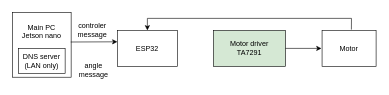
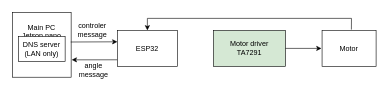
  <mxCell id="0" />
  <mxCell id="1" parent="0" />
  <mxCell id="2" value="Motor driver&lt;br&gt;TA7291" style="rounded=0;whiteSpace=wrap;html=1;fillColor=#d5e8d4;" vertex="1" parent="1"><mxGeometry x="355" y="50" width="120" height="60" as="geometry" /></mxCell>
  <mxCell id="3" value="" style="endArrow=classic;html=1;rounded=0;exitX=1;exitY=0.5;exitDx=0;exitDy=0;" edge="1" parent="1" source="2"><mxGeometry width="50" height="50" relative="1" as="geometry"><mxPoint x="395" y="100" as="sourcePoint" /><mxPoint x="535" y="80" as="targetPoint" /></mxGeometry></mxCell>
  <mxCell id="4" value="Motor" style="rounded=0;whiteSpace=wrap;html=1;" vertex="1" parent="1"><mxGeometry x="536" y="50" width="90" height="60" as="geometry" /></mxCell>
  <mxCell id="5" value="ESP32" style="rounded=0;whiteSpace=wrap;html=1;" vertex="1" parent="1"><mxGeometry x="195" y="50" width="100" height="60" as="geometry" /></mxCell>
  <mxCell id="6" value="" style="endArrow=classic;html=1;rounded=0;entryX=0.5;entryY=0;entryDx=0;entryDy=0;" edge="1" parent="1" target="5"><mxGeometry width="50" height="50" relative="1" as="geometry"><mxPoint x="245" y="30" as="sourcePoint" /><mxPoint x="225" as="targetPoint" y="-90" /></mxGeometry></mxCell>
  <mxCell id="7" value="" style="endArrow=none;html=1;rounded=0;" edge="1" parent="1"><mxGeometry width="50" height="50" relative="1" as="geometry"><mxPoint x="245" y="30" as="sourcePoint" /><mxPoint x="585" y="30" as="targetPoint" /></mxGeometry></mxCell>
  <mxCell id="8" value="" style="endArrow=none;html=1;rounded=0;exitX=0.543;exitY=-0.022;exitDx=0;exitDy=0;exitPerimeter=0;" edge="1" parent="1" source="4"><mxGeometry width="50" height="50" relative="1" as="geometry"><mxPoint x="580" y="50" as="sourcePoint" /><mxPoint x="585" y="30" as="targetPoint" /></mxGeometry></mxCell>
  <mxCell id="9" value="Main PC&lt;br&gt;Jetson nano&lt;br&gt;&lt;br&gt;&lt;br&gt;&lt;br&gt;" style="rounded=0;whiteSpace=wrap;html=1;" vertex="1" parent="1"><mxGeometry x="20" y="20" width="98" height="108" as="geometry" /></mxCell>
- <mxCell id="10" value="DNS server&lt;br&gt;(LAN only)" style="rounded=0;whiteSpace=wrap;html=1;" vertex="1" parent="1"><mxGeometry x="30" y="80" width="78" height="42" as="geometry" /></mxCell>
+ <mxCell id="10" value="DNS server&lt;br&gt;(LAN only)" style="rounded=0;whiteSpace=wrap;html=1;" vertex="1" parent="1"><mxGeometry x="30" y="60" width="78" height="42" as="geometry" /></mxCell>
  <mxCell id="11" value="" style="endArrow=classic;html=1;rounded=0;exitX=0.993;exitY=0.457;exitDx=0;exitDy=0;exitPerimeter=0;" edge="1" parent="1" source="9"><mxGeometry width="50" height="50" relative="1" as="geometry"><mxPoint x="145" y="70" as="sourcePoint" /><mxPoint x="195" y="69" as="targetPoint" /></mxGeometry></mxCell>
+ <mxCell id="12" value="" style="endArrow=classic;html=1;rounded=0;entryX=1.01;entryY=0.732;entryDx=0;entryDy=0;entryPerimeter=0;exitX=-0.003;exitY=0.816;exitDx=0;exitDy=0;exitPerimeter=0;" edge="1" parent="1" source="5" target="9"><mxGeometry width="50" height="50" relative="1" as="geometry"><mxPoint x="194" y="98" as="sourcePoint" /><mxPoint x="125" y="30" as="targetPoint" /></mxGeometry></mxCell>
  <mxCell id="13" value="controler&lt;br&gt;message" style="text;html=1;align=center;verticalAlign=middle;resizable=0;points=[];autosize=1;strokeColor=none;fillColor=none;" vertex="1" parent="1"><mxGeometry x="118" y="30" width="70" height="40" as="geometry" /></mxCell>
  <mxCell id="14" value="angle&lt;br&gt;message&lt;br&gt;" style="text;html=1;align=center;verticalAlign=middle;resizable=0;points=[];autosize=1;strokeColor=none;fillColor=none;" vertex="1" parent="1"><mxGeometry x="120" y="96" width="70" height="40" as="geometry" /></mxCell>
